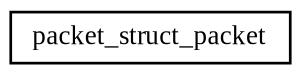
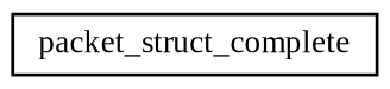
  digraph {
    rankdir=LR
    fontname="Liberation Serif"
-   n1 [color=black fillcolor=white fontname="Liberation Serif" fontsize=10 height=0.2 label=packet_struct_packet shape=record style=filled width=0.4]
+   n1 [color=black fillcolor=white fontname="Liberation Serif" fontsize=10 height=0.2 label=packet_struct_complete shape=record style=filled width=0.4]
  }
